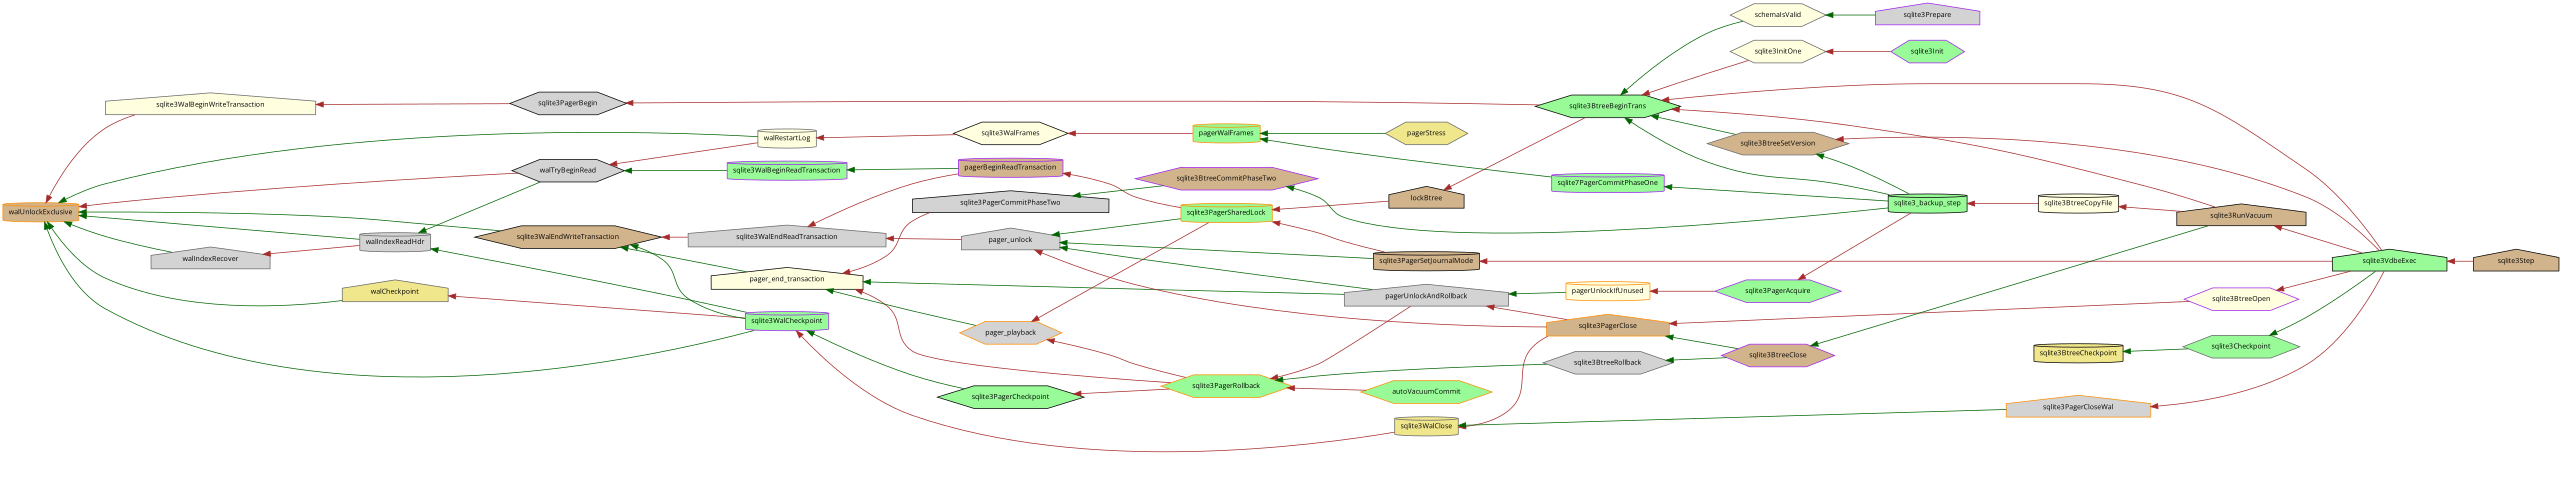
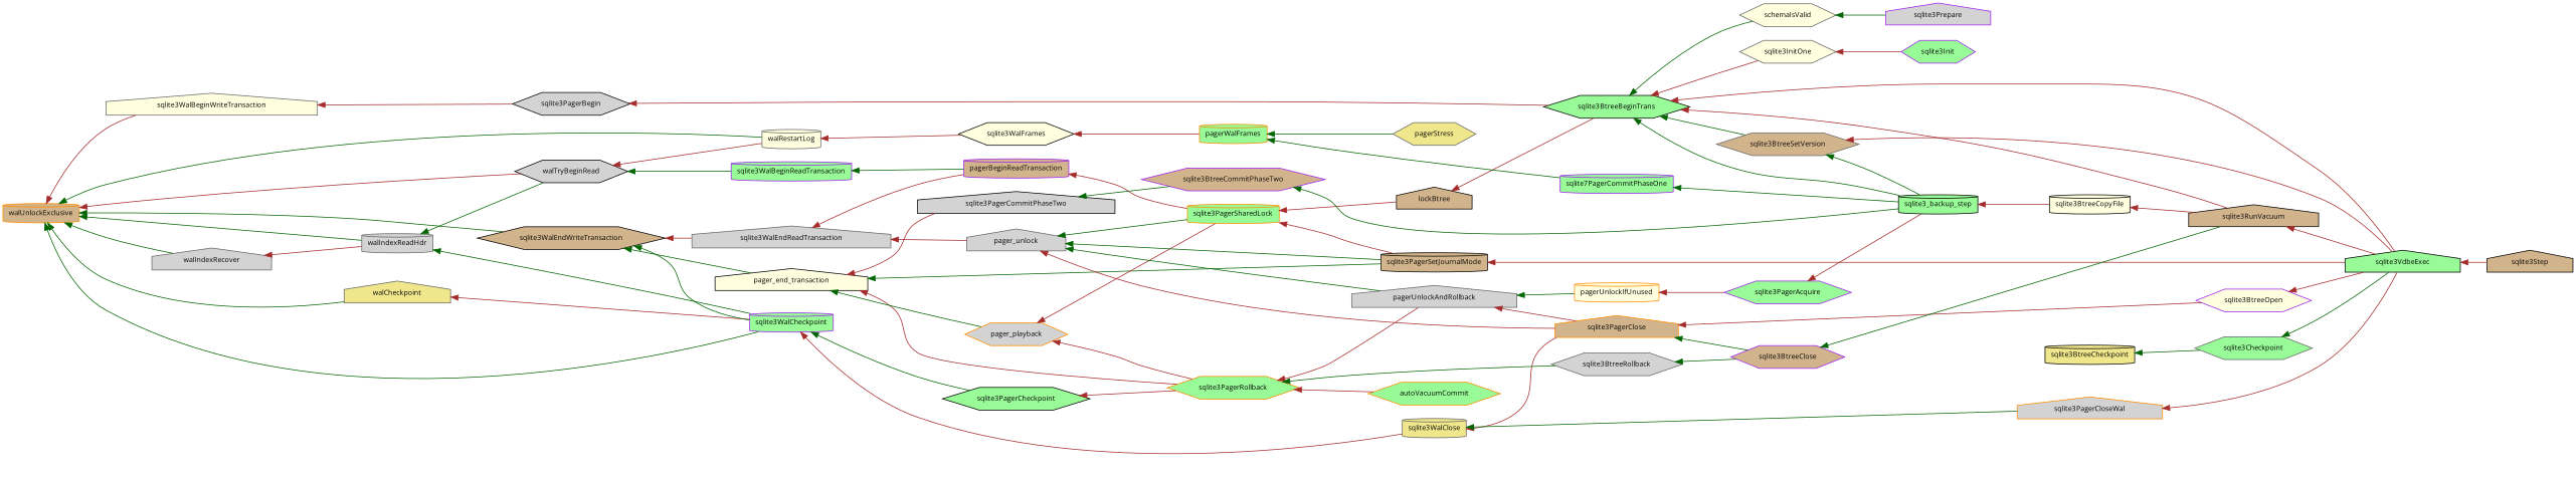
  digraph {
    fontname="Open Sans"
    rankdir=LR
    node [color=black fillcolor=palegreen fontname="Open Sans" fontsize=10 shape=hexagon style=filled]
    edge [color=brown dir=back fontname="Open Sans" fontsize=10 labelfontname=FreeSans labelfontsize=10 style=solid]
    n1 [color=darkorange fillcolor=tan fontcolor=black height=0.2 label=walUnlockExclusive shape=cylinder width=0.4]
    n2 [color=gray40 fillcolor=lightgrey height=0.2 label=walIndexRecover shape=house width=0.4]
    n3 [color=gray40 fillcolor=lightgrey height=0.2 label=walIndexReadHdr shape=cylinder width=0.4]
    n4 [fillcolor=lightgrey height=0.2 label=walTryBeginRead width=0.4]
    n5 [color=gray40 fillcolor=lightyellow height=0.2 label=walRestartLog shape=cylinder width=0.4]
    n6 [color=purple height=0.2 label=sqlite3WalCheckpoint shape=cylinder width=0.4]
    n7 [color=gray40 fillcolor=khaki height=0.2 label=walCheckpoint shape=house width=0.4]
    n8 [color=gray40 fillcolor=lightyellow height=0.2 label=sqlite3WalBeginWriteTransaction shape=house width=0.4]
    n9 [fillcolor=tan height=0.2 label=sqlite3WalEndWriteTransaction width=0.4]
    n10 [color=purple height=0.2 label=sqlite3WalBeginReadTransaction shape=cylinder width=0.4]
    n11 [fillcolor=lightyellow height=0.2 label=sqlite3WalFrames width=0.4]
    n12 [height=0.2 label=sqlite3PagerCheckpoint width=0.4]
    n13 [color=gray40 fillcolor=khaki height=0.2 label=sqlite3WalClose shape=cylinder width=0.4]
    n14 [fillcolor=lightgrey height=0.2 label=sqlite3PagerBegin width=0.4]
    n15 [fillcolor=lightyellow height=0.2 label=pager_end_transaction shape=house width=0.4]
    n16 [color=gray40 fillcolor=lightgrey height=0.2 label=sqlite3WalEndReadTransaction shape=house width=0.4]
    n17 [color=purple fillcolor=tan height=0.2 label=pagerBeginReadTransaction shape=cylinder width=0.4]
    n18 [color=darkorange height=0.2 label=sqlite3PagerSharedLock shape=cylinder width=0.4]
    n19 [fillcolor=tan height=0.2 label=sqlite3PagerSetJournalMode shape=cylinder width=0.4]
    n20 [fillcolor=tan height=0.2 label=lockBtree shape=house width=0.4]
    n21 [height=0.2 label=sqlite3VdbeExec shape=house width=0.4]
    n22 [height=0.2 label=sqlite3BtreeBeginTrans width=0.4]
    n23 [fillcolor=tan height=0.2 label=sqlite3Step shape=house width=0.4]
    n24 [color=gray40 fillcolor=tan height=0.2 label=sqlite3BtreeSetVersion width=0.4]
    n25 [height=0.2 label=sqlite3_backup_step shape=cylinder width=0.4]
    n26 [fillcolor=tan height=0.2 label=sqlite3RunVacuum shape=house width=0.4]
    n27 [color=gray40 fillcolor=lightyellow height=0.2 label=sqlite3InitOne width=0.4]
    n28 [color=gray40 fillcolor=lightyellow height=0.2 label=schemaIsValid width=0.4]
    n29 [fillcolor=lightyellow height=0.2 label=sqlite3BtreeCopyFile shape=cylinder width=0.4]
    n30 [color=purple height=0.2 label=sqlite3Init width=0.4]
    n31 [color=purple fillcolor=lightgrey height=0.2 label=sqlite3Prepare shape=house width=0.4]
    n32 [color=darkorange height=0.2 label=pagerWalFrames shape=cylinder width=0.4]
    n33 [color=gray40 fillcolor=khaki height=0.2 label=pagerStress width=0.4]
    n34 [color=purple height=0.2 label=sqlite7PagerCommitPhaseOne shape=cylinder width=0.4]
    n35 [color=darkorange height=0.2 label=sqlite3PagerRollback width=0.4]
    n36 [color=darkorange fillcolor=tan height=0.2 label=sqlite3PagerClose shape=house width=0.4]
    n37 [color=darkorange fillcolor=lightgrey height=0.2 label=sqlite3PagerCloseWal shape=house width=0.4]
    n38 [fillcolor=khaki height=0.2 label=sqlite3BtreeCheckpoint shape=cylinder width=0.4]
    n39 [color=gray40 height=0.2 label=sqlite3Checkpoint width=0.4]
    n40 [color=purple fillcolor=lightyellow height=0.2 label=sqlite3BtreeOpen width=0.4]
    n41 [color=purple fillcolor=tan height=0.2 label=sqlite3BtreeClose width=0.4]
    n42 [color=gray40 fillcolor=lightgrey height=0.2 label=pagerUnlockAndRollback shape=house width=0.4]
    n43 [color=darkorange fillcolor=lightgrey height=0.2 label=pager_playback width=0.4]
    n44 [fillcolor=lightgrey height=0.2 label=sqlite3PagerCommitPhaseTwo shape=house width=0.4]
    n45 [color=gray40 fillcolor=lightgrey height=0.2 label=pager_unlock shape=house width=0.4]
    n46 [color=darkorange fillcolor=lightyellow height=0.2 label=pagerUnlockIfUnused shape=cylinder width=0.4]
    n47 [color=darkorange height=0.2 label=autoVacuumCommit width=0.4]
    n48 [color=gray40 fillcolor=lightgrey height=0.2 label=sqlite3BtreeRollback width=0.4]
    n49 [color=purple fillcolor=tan height=0.2 label=sqlite3BtreeCommitPhaseTwo width=0.4]
    n50 [color=purple height=0.2 label=sqlite3PagerAcquire width=0.4]
    n1 -> n2 [color=darkgreen]
    n1 -> n3 [color=darkgreen]
    n1 -> n4
    n1 -> n5 [color=darkgreen]
    n1 -> n6 [color=darkgreen]
    n1 -> n7 [color=darkgreen]
    n1 -> n8
    n1 -> n9 [color=darkgreen]
    n2 -> n3
    n3 -> n4 [color=darkgreen]
    n3 -> n6 [color=darkgreen]
    n4 -> n5
    n4 -> n10 [color=darkgreen]
    n5 -> n11
    n6 -> n12 [color=darkgreen]
    n6 -> n13
    n7 -> n6
    n8 -> n14
    n9 -> n6 [color=darkgreen]
    n9 -> n15 [color=darkgreen]
    n9 -> n16
    n10 -> n17 [color=darkgreen]
    n11 -> n32
    n12 -> n35
    n13 -> n36
    n13 -> n37 [color=darkgreen]
    n14 -> n22
    n15 -> n35
-   n15 -> n42 [color=darkgreen]
+   n15 -> n19 [color=darkgreen]
    n15 -> n43 [color=darkgreen]
    n15 -> n44
    n16 -> n17
    n16 -> n45
    n17 -> n18
    n18 -> n19
    n18 -> n20
    n19 -> n21
    n20 -> n22
    n21 -> n23
    n22 -> n21
    n22 -> n24 [color=darkgreen]
    n22 -> n25 [color=darkgreen]
    n22 -> n26
    n22 -> n27
    n22 -> n28 [color=darkgreen]
    n24 -> n21
    n24 -> n25 [color=darkgreen]
    n25 -> n29
    n26 -> n21
    n27 -> n30
    n28 -> n31 [color=darkgreen]
    n29 -> n26
    n32 -> n33 [color=darkgreen]
    n32 -> n34 [color=darkgreen]
    n34 -> n25 [color=darkgreen]
    n35 -> n42
    n35 -> n47
    n35 -> n48 [color=darkgreen]
    n36 -> n40
    n36 -> n41 [color=darkgreen]
    n37 -> n21
    n38 -> n39 [color=darkgreen]
    n39 -> n21 [color=darkgreen]
    n40 -> n21
    n41 -> n26 [color=darkgreen]
    n42 -> n36
    n42 -> n46 [color=darkgreen]
    n43 -> n18
    n43 -> n35
    n44 -> n49 [color=darkgreen]
    n45 -> n18 [color=darkgreen]
    n45 -> n19 [color=darkgreen]
    n45 -> n36
    n45 -> n42 [color=darkgreen]
    n46 -> n50
    n48 -> n41 [color=darkgreen]
    n49 -> n25 [color=darkgreen]
    n50 -> n25
  }
